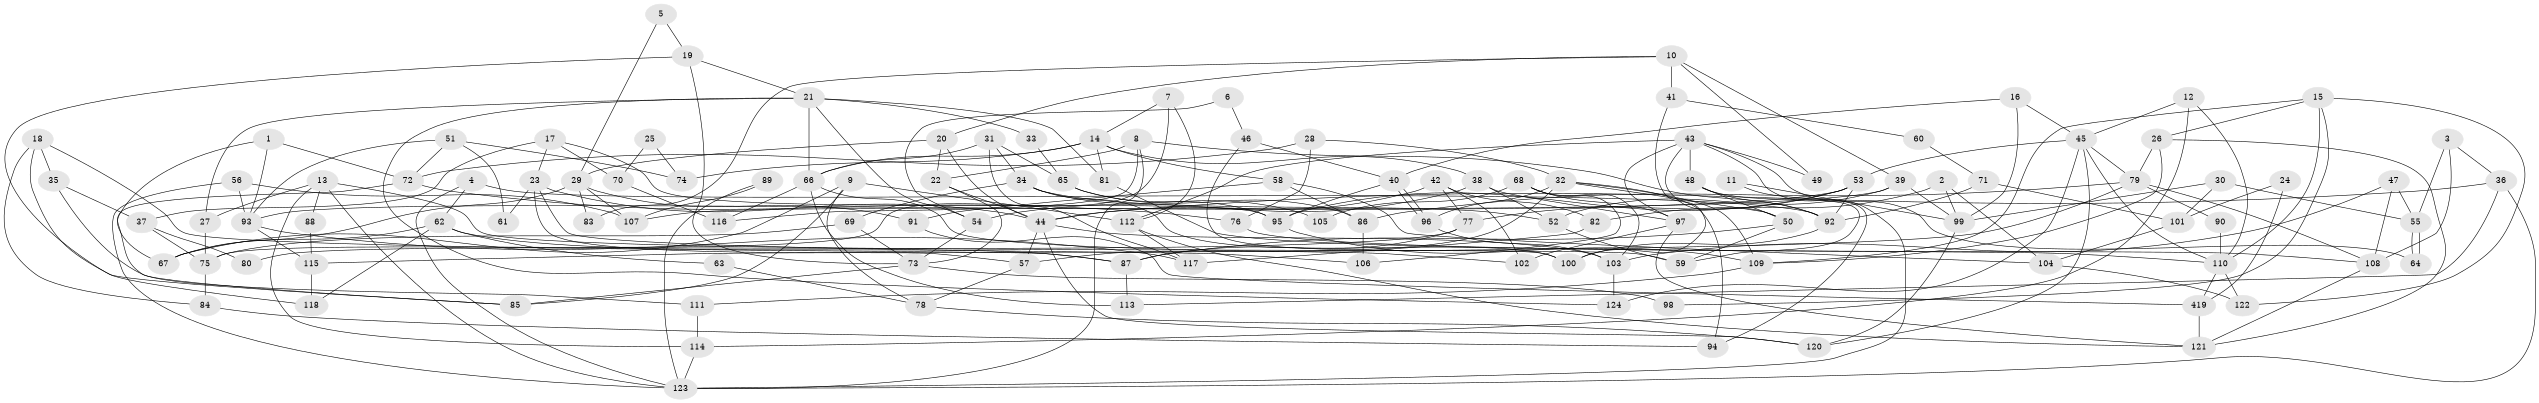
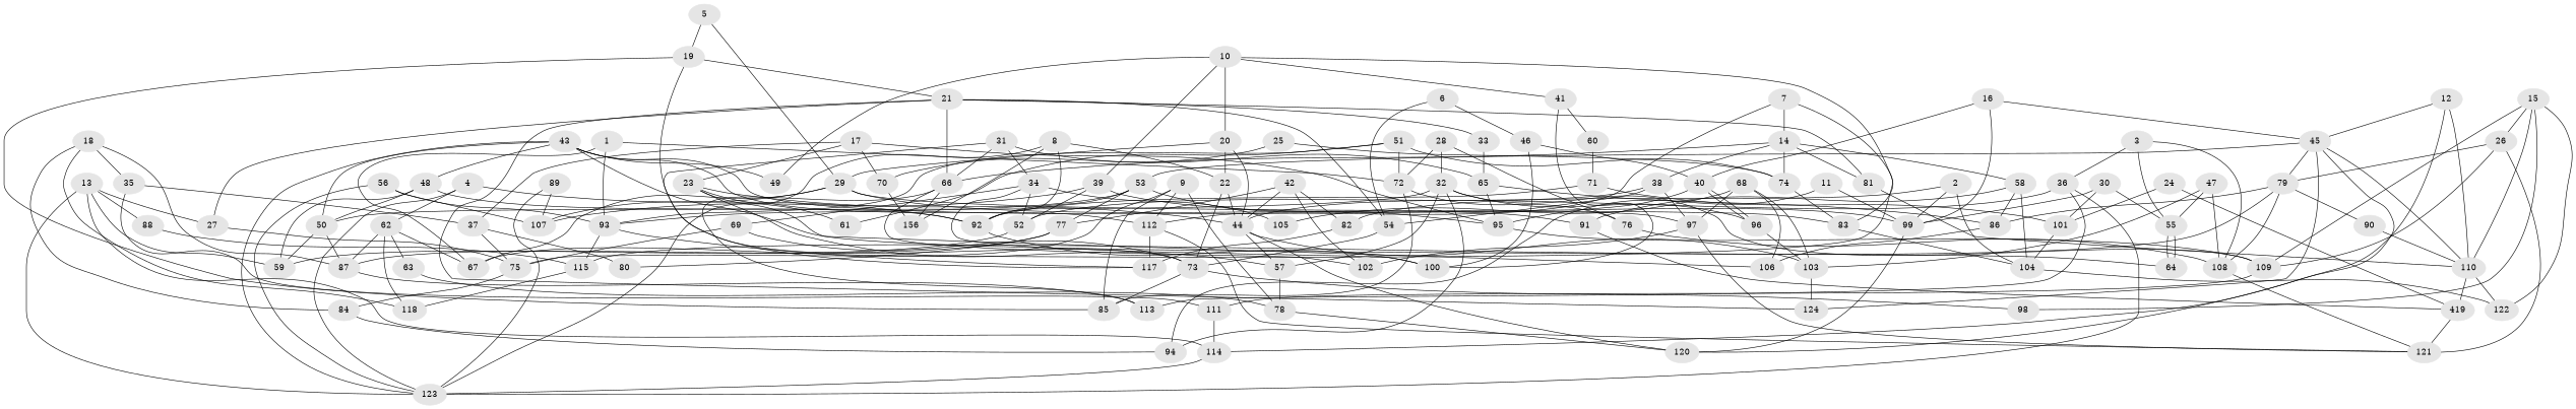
  graph {
    node [color=gray90 style=filled]
    1
    67
    72
    93
    85
    76
    117
    115
    2
    82
    99
    104
    120
    101
    122
    3
    36
    55
    108
    123
    44
    113
    64
    121
    4
    62
    92
    87
    118
    63
    100
    5
    19
    29
    21
    73
    83
    91
    107
    6
    46
    54
    40
    111
    114
    7
    14
    75
    112
    38
    58
    66
    74
    81
    84
    8
    22
-   116
+   116 [label=156]
    9
    78
    10
    20
    39
    41
    49
    52
    60
    11
    94
    12
    45
    110
    124
    79
    53
    n76 [label=419]
    13
    27
    59
    88
    97
    86
    102
    15
    26
    98
    109
    16
    95
    96
    17
    23
    37
    70
    57
    61
    106
    80
    18
    35
    33
    103
    65
    24
    25
    90
    28
    32
    50
    30
    31
    34
    69
    105
    71
    42
    77
    43
    48
    47
    51
    56
    68
    89
    1 -- 67
    1 -- 72
    1 -- 93
    72 -- 85
    72 -- 76
    93 -- 117
    93 -- 115
    76 -- 108
    115 -- 118
    2 -- 82
    2 -- 99
    2 -- 104
    82 -- 117
    99 -- 120
    104 -- 122
    101 -- 104
    3 -- 36
    3 -- 55
    3 -- 108
    36 -- 123
    36 -- 44
    36 -- 113
    55 -- 64
    55 -- 64
    108 -- 121
    44 -- 120
    44 -- 57
    44 -- 103
    4 -- 123
    4 -- 62
    4 -- 92
    62 -- 67
    62 -- 87
    62 -- 118
    62 -- 63
    92 -- 100
    87 -- 113
    63 -- 78
    5 -- 19
    5 -- 29
    19 -- 85
    19 -- 21
    19 -- 73
    29 -- 67
    29 -- 83
    29 -- 91
    29 -- 107
    21 -- 54
    21 -- 66
    21 -- 81
    21 -- 124
    21 -- 27
    21 -- 33
    73 -- 85
    73 -- 98
+   83 -- 104
    91 -- n76
    6 -- 46
    6 -- 54
    46 -- 100
    46 -- 40
    54 -- 73
    40 -- 95
    40 -- 96
    40 -- 96
    111 -- 114
    114 -- 123
    7 -- 14
    7 -- 75
    7 -- 112
    14 -- 38
    14 -- 58
    14 -- 66
    14 -- 74
    14 -- 81
    75 -- 84
    112 -- 117
    112 -- 121
    38 -- 54
    38 -- 52
    38 -- 97
    58 -- 104
    58 -- 91
    58 -- 86
    66 -- 113
    66 -- 116
    66 -- 102
+   74 -- 83
    81 -- 110
    84 -- 94
    8 -- 123
    8 -- 92
    8 -- 22
    8 -- 116
    22 -- 44
    22 -- 73
    9 -- 67
    9 -- 85
    9 -- 112
    9 -- 78
    78 -- 120
    10 -- 83
    10 -- 20
    10 -- 39
    10 -- 41
    10 -- 49
    20 -- 44
    20 -- 29
    20 -- 22
    39 -- 99
    39 -- 107
    39 -- 52
    41 -- 100
    41 -- 60
    52 -- 59
    60 -- 71
    11 -- 99
    11 -- 94
    12 -- 114
    12 -- 45
    12 -- 110
    45 -- 120
    45 -- 110
    45 -- 124
    45 -- 79
    45 -- 53
    110 -- 122
    110 -- n76
    79 -- 115
    79 -- 108
    79 -- 86
    79 -- 90
    53 -- 93
    53 -- 92
    53 -- 95
    53 -- 77
    n76 -- 121
    13 -- 123
    13 -- 114
    13 -- 27
    13 -- 59
    13 -- 88
    27 -- 75
    88 -- 115
    97 -- 121
    97 -- 102
    86 -- 106
    15 -- 122
    15 -- 110
    15 -- 26
    15 -- 98
    15 -- 109
    26 -- 121
    26 -- 79
    26 -- 109
    109 -- 111
    16 -- 99
    16 -- 40
    16 -- 45
    95 -- 109
    96 -- 103
    17 -- 95
    17 -- 23
    17 -- 37
    17 -- 70
    23 -- 44
    23 -- 57
    23 -- 61
    23 -- 106
    37 -- 75
    37 -- 80
    70 -- 116
    57 -- 78
    18 -- 87
    18 -- 118
    18 -- 84
    18 -- 35
    35 -- 111
    35 -- 37
    33 -- 65
    103 -- 124
    65 -- 86
    65 -- 95
    24 -- 101
    24 -- n76
    25 -- 74
    25 -- 70
    90 -- 110
    28 -- 72
    28 -- 76
    28 -- 32
    32 -- 94
    32 -- 109
    32 -- 96
    32 -- 57
    32 -- 50
    50 -- 87
    50 -- 59
    30 -- 99
    30 -- 101
    30 -- 55
    31 -- 117
    31 -- 66
    31 -- 65
    31 -- 34
    34 -- 100
    34 -- 52
    34 -- 69
    34 -- 105
    69 -- 73
    69 -- 75
    71 -- 101
    71 -- 92
    42 -- 82
    42 -- 44
    42 -- 102
    42 -- 77
    77 -- 87
    77 -- 80
    43 -- 123
    43 -- 64
    43 -- 112
    43 -- 49
    43 -- 97
    43 -- 50
    43 -- 48
    48 -- 92
    48 -- 59
    48 -- 50
    47 -- 55
    47 -- 108
    47 -- 103
    51 -- 72
    51 -- 93
    51 -- 74
    51 -- 61
    56 -- 93
    56 -- 123
    56 -- 107
    68 -- 97
    68 -- 106
    68 -- 103
    68 -- 105
    89 -- 123
    89 -- 107
  }
